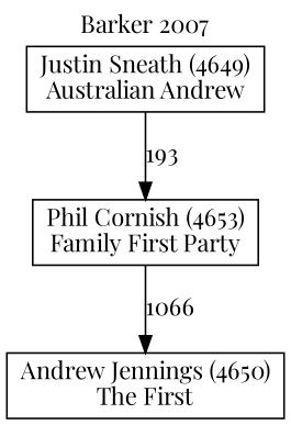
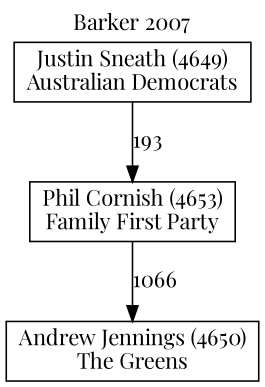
  digraph {
    fontname="Playfair Display"
    label="Barker 2007"
    labelloc=t
    mclimit=10
    node [fontname="Playfair Display" shape=box]
    edge [fontname="Playfair Display"]
-   n1 [label="Andrew Jennings (4650)\nThe First"]
-   n2 [label="Justin Sneath (4649)\nAustralian Andrew"]
+   n1 [label="Andrew Jennings (4650)\nThe Greens"]
+   n2 [label="Justin Sneath (4649)\nAustralian Democrats"]
    n3 [label="Phil Cornish (4653)\nFamily First Party"]
    n2 -> n3 [label=193]
    n3 -> n1 [label=1066]
  }
